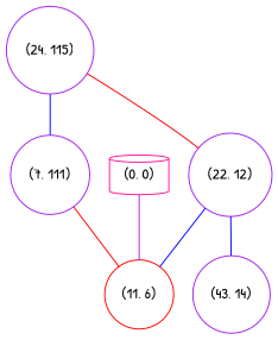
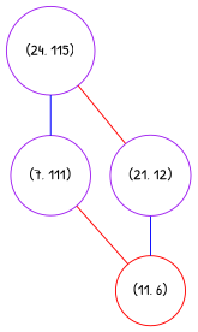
  graph {
    fontname="Patrick Hand"
    node [color=purple fontname="Patrick Hand" shape=circle]
    edge [color=blue fontname="Patrick Hand" weight=3]
    "(24, 115)"
    "(7, 111)"
-   "(22, 12)"
+   "(22, 12)" [label="(21, 12)"]
    "(11, 6)" [color=red]
-   "(43, 14)"
-   "(0, 0)" [color=deeppink shape=cylinder]
    "(24, 115)" -- "(7, 111)"
    "(24, 115)" -- "(22, 12)" [color=red weight=1]
    "(7, 111)" -- "(11, 6)" [color=red weight=1]
    "(22, 12)" -- "(11, 6)"
-   "(22, 12)" -- "(43, 14)"
-   "(0, 0)" -- "(11, 6)" [color=purple weight=4]
  }
